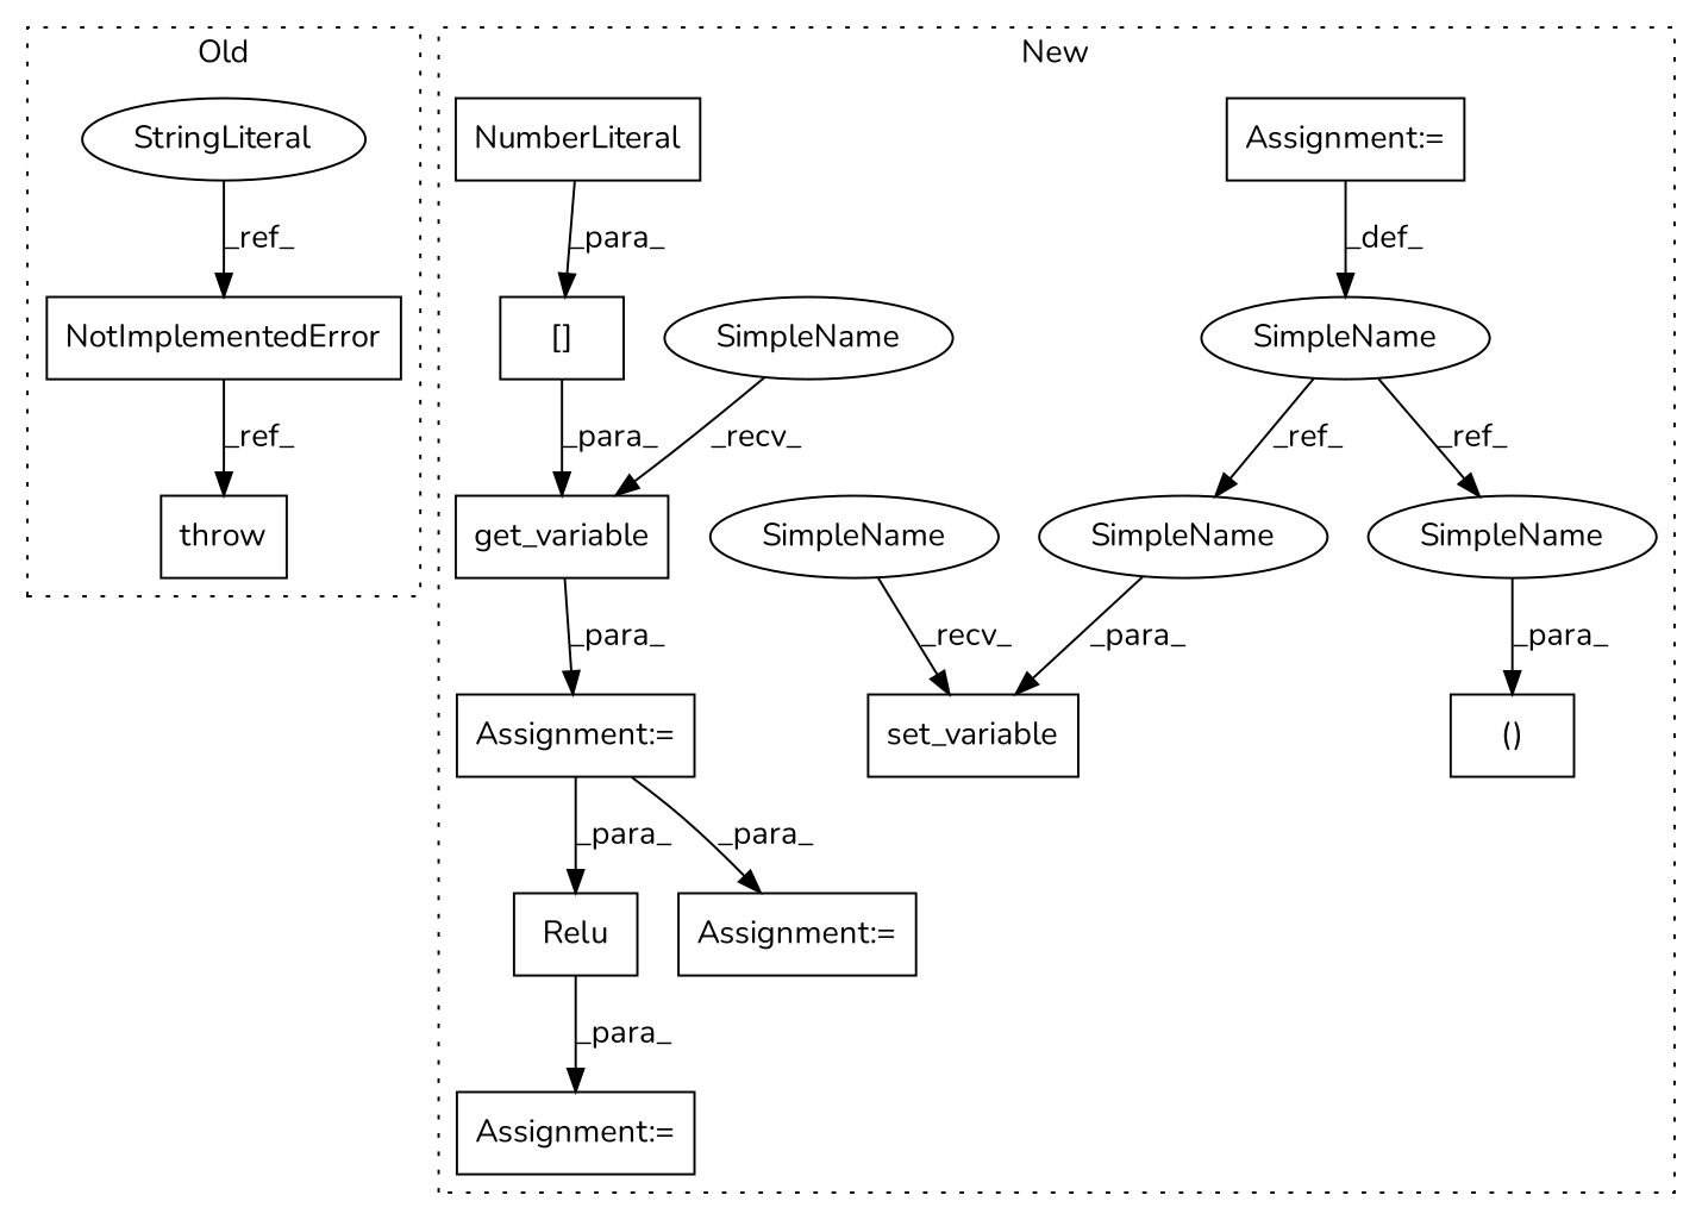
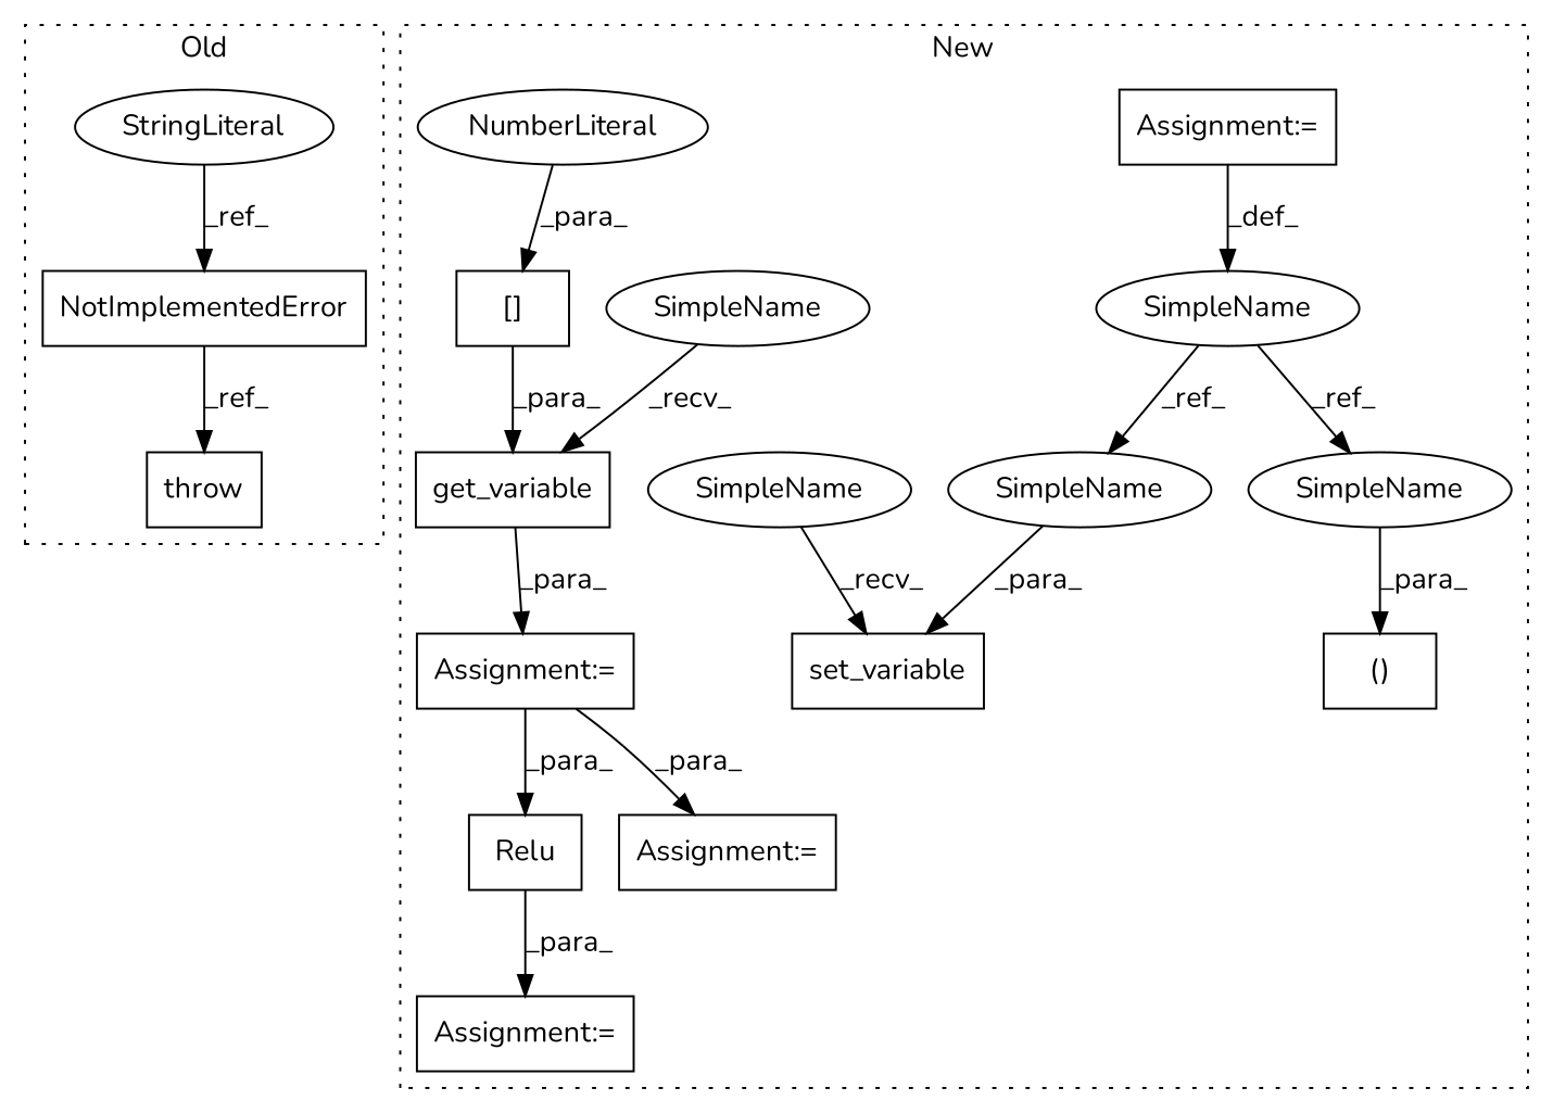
  digraph {
    fontname=Nunito
    node [a=42 fontname=Nunito l=1 s=1561 shape=box]
    edge [fontname=Nunito]
    n1 [a=53 l=6 label=throw s=1453]
    n2 [a=32 l="20,1" label=NotImplementedError s="1459,1543"]
    n3 [a=45 l=64 label=StringLiteral s=1479 shape=ellipse]
    n4 [a=32 l="5,1" label=Relu s="1698,1704"]
    n5 [a=32 l="13,1" label=get_variable s="1580,1628"]
    n6 [a=2 l="33,1" label="[]" s="1593,1627"]
-   n7 [a=34 label=NumberLiteral s=1626]
+   n7 [a=34 label=NumberLiteral s=1626 shape=ellipse]
    n8 [a=32 l="13,1" label=set_variable s="1799,1850"]
    n9 [label=SimpleName shape=ellipse]
    n10 [a=106 l=25 label="()" s=1671]
    n11 [a=7 l=2 label="Assignment:=" s=1759]
    n12 [a=7 l=2 label="Assignment:=" s=1696]
    n13 [a=7 label="Assignment:="]
    n14 [a=7 label="Assignment:=" s=1569]
    n15 [l=9 label=SimpleName s=1570 shape=ellipse]
    n16 [l=9 label=SimpleName s=1789 shape=ellipse]
    n17 [label=SimpleName s=1849 shape=ellipse]
    n18 [label=SimpleName s=1695 shape=ellipse]
    subgraph cluster_1 {
      label=Old
      style=dotted
      n1
      n2
      n3
    }
    subgraph cluster_2 {
      label=New
      style=dotted
      n4
      n5
      n6
      n7
      n8
      n9
      n10
      n11
      n12
      n13
      n14
      n15
      n16
      n17
      n18
    }
    n2 -> n1 [label=_ref_]
    n3 -> n2 [label=_ref_]
    n4 -> n12 [label=_para_]
    n5 -> n14 [label=_para_]
    n6 -> n5 [label=_para_]
    n7 -> n6 [label=_para_]
    n9 -> n17 [label=_ref_]
    n9 -> n18 [label=_ref_]
    n13 -> n9 [label=_def_]
    n14 -> n4 [label=_para_]
    n14 -> n11 [label=_para_]
    n15 -> n5 [label=_recv_]
    n16 -> n8 [label=_recv_]
    n17 -> n8 [label=_para_]
    n18 -> n10 [label=_para_]
  }
